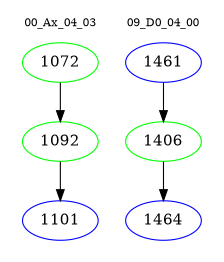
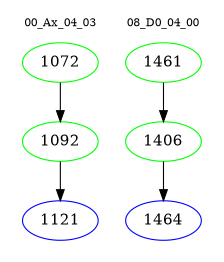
  digraph {
    node [color=green]
    edge [color=black]
    n1 [label=1072]
    n2 [label=1092]
-   n3 [color=blue label=1101]
-   n4 [color=blue label=1461]
+   n3 [color=blue label=1121]
+   n4 [label=1461]
    n5 [label=1406]
    n6 [color=blue label=1464]
    subgraph cluster_1 {
      color=white
      fontsize=10
      label="00_Ax_04_03"
      n1
      n2
      n3
    }
    subgraph cluster_2 {
      color=white
      fontsize=10
-     label="09_D0_04_00"
+     label="08_D0_04_00"
      n4
      n5
      n6
    }
    n1 -> n2
    n2 -> n3
    n4 -> n5
    n5 -> n6
  }
